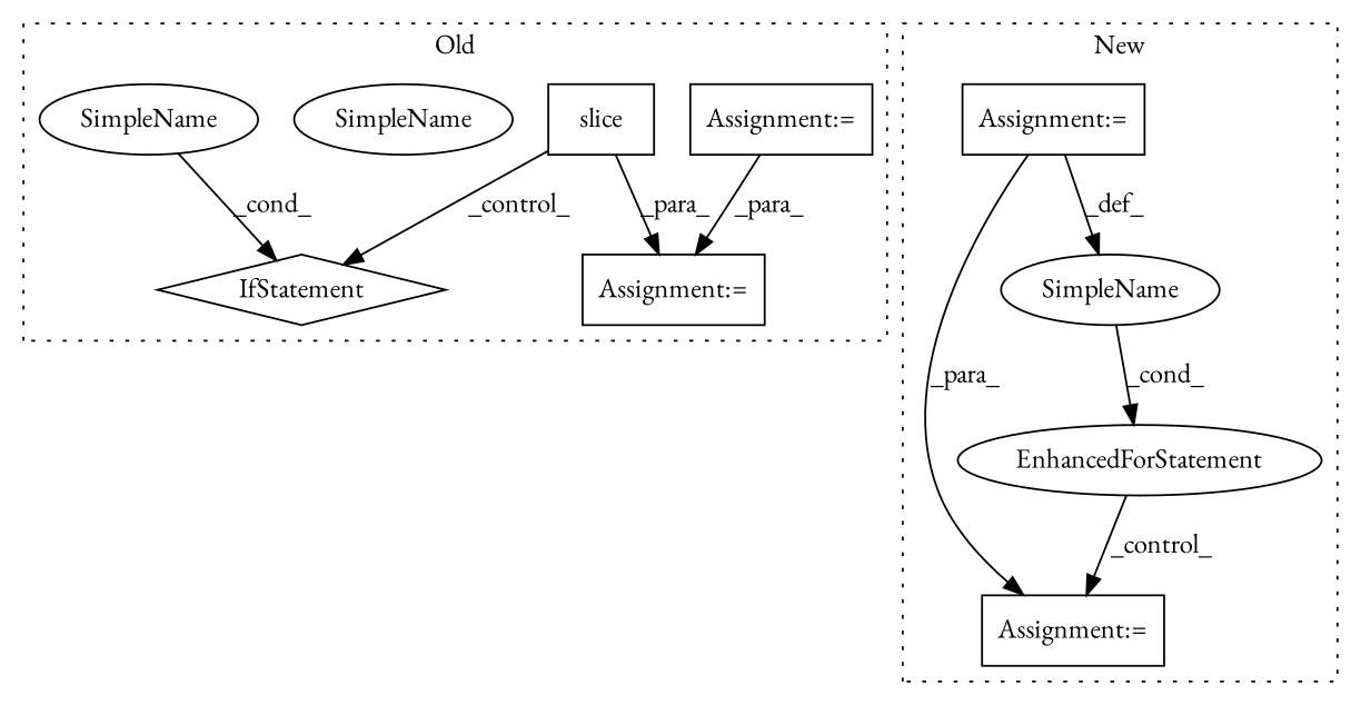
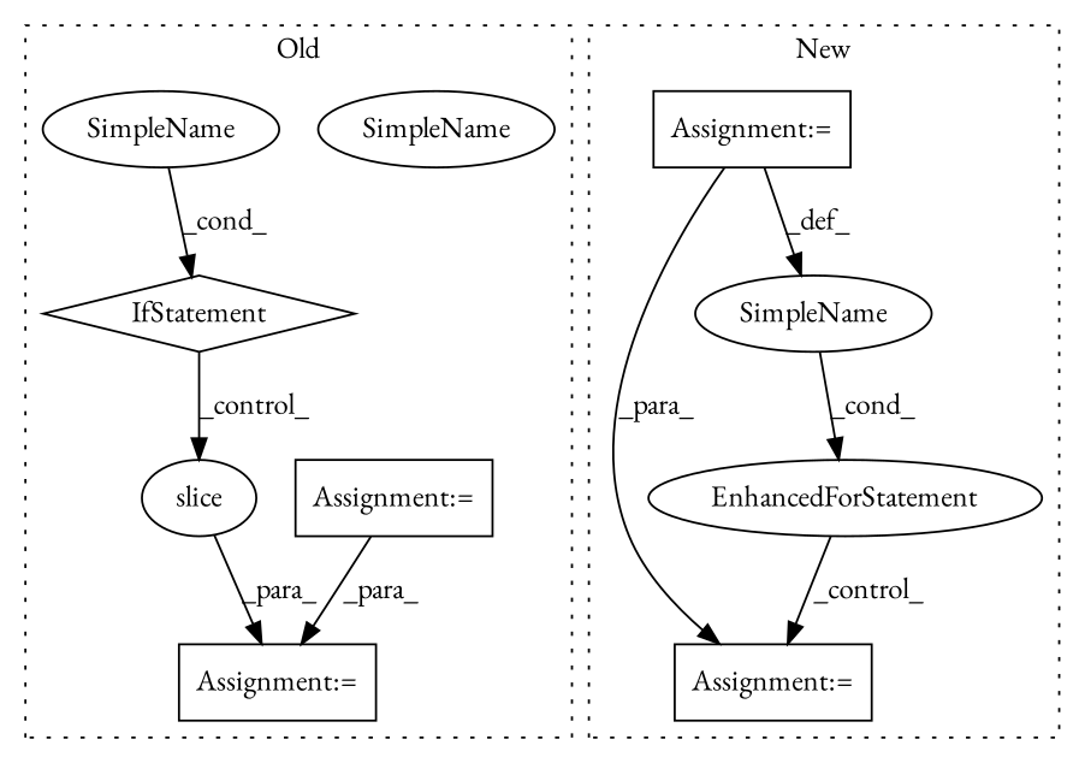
  digraph {
    fontname="EB Garamond"
    node [a=7 fontname="EB Garamond" l=1 s=3877 shape=box]
    edge [fontname="EB Garamond"]
-   n1 [a=32 l="6,1" label=slice s="3786,3796"]
+   n1 [a=32 l="6,1" label=slice s="3786,3796" shape=ellipse]
    n2 [label="Assignment:=" s=4193]
    n3 [l=28 label="Assignment:="]
    n4 [a=25 l=28 label=IfStatement shape=diamond]
    n5 [a=42 l=5 label=SimpleName s=3900 shape=ellipse]
    n6 [a=42 l=5 label=SimpleName s=3900 shape=ellipse]
    n7 [a=70 l="57,2" label=EnhancedForStatement s="3370,3445" shape=ellipse]
    n8 [l="57,2" label="Assignment:=" s="3370,3445"]
    n9 [label="Assignment:=" s=3527]
    n10 [a=42 l=3 label=SimpleName s=3434 shape=ellipse]
    subgraph cluster_1 {
      label=Old
      style=dotted
      n1
      n2
      n3
      n4
      n5
      n6
    }
    subgraph cluster_2 {
      label=New
      style=dotted
      n7
      n8
      n9
      n10
    }
    n1 -> n2 [label=_para_]
    n3 -> n2 [label=_para_]
-   n1 -> n4 [label=_control_]
+   n4 -> n1 [label=_control_]
    n6 -> n4 [label=_cond_]
    n7 -> n9 [label=_control_]
    n8 -> n9 [label=_para_]
    n8 -> n10 [label=_def_]
    n10 -> n7 [label=_cond_]
  }
